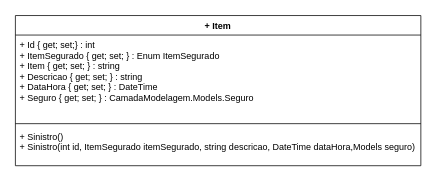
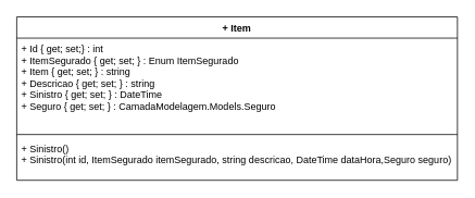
  <mxCell id="0" />
  <mxCell id="1" parent="0" />
  <mxCell id="2" value="+ Item" style="swimlane;fontStyle=1;align=center;verticalAlign=top;childLayout=stackLayout;horizontal=1;startSize=26;horizontalStack=0;resizeParent=1;resizeParentMax=0;resizeLast=0;collapsible=1;marginBottom=0;" parent="1" vertex="1"><mxGeometry x="20" y="20" width="540" height="200" as="geometry" /></mxCell>
- <mxCell id="3" value="+ Id { get; set;} : int&#10;+ ItemSegurado { get; set; } : Enum ItemSegurado&#10;+ Item { get; set; } : string&#10;+ Descricao { get; set; } : string&#10;+ DataHora { get; set; } : DateTime&#10;+ Seguro { get; set; } : CamadaModelagem.Models.Seguro" style="text;strokeColor=none;fillColor=none;align=left;verticalAlign=top;spacingLeft=4;spacingRight=4;overflow=hidden;rotatable=0;points=[[0,0.5],[1,0.5]];portConstraint=eastwest;" parent="2" vertex="1"><mxGeometry y="26" width="540" height="114" as="geometry" /></mxCell>
+ <mxCell id="3" value="+ Id { get; set;} : int&#10;+ ItemSegurado { get; set; } : Enum ItemSegurado&#10;+ Item { get; set; } : string&#10;+ Descricao { get; set; } : string&#10;+ Sinistro { get; set; } : DateTime&#10;+ Seguro { get; set; } : CamadaModelagem.Models.Seguro" style="text;strokeColor=none;fillColor=none;align=left;verticalAlign=top;spacingLeft=4;spacingRight=4;overflow=hidden;rotatable=0;points=[[0,0.5],[1,0.5]];portConstraint=eastwest;" parent="2" vertex="1"><mxGeometry y="26" width="540" height="114" as="geometry" /></mxCell>
  <mxCell id="4" value="" style="line;strokeWidth=1;fillColor=none;align=left;verticalAlign=middle;spacingTop=-1;spacingLeft=3;spacingRight=3;rotatable=0;labelPosition=right;points=[];portConstraint=eastwest;" parent="2" vertex="1"><mxGeometry y="140" width="540" height="8" as="geometry" /></mxCell>
- <mxCell id="5" value="+ Sinistro()&#10;+ Sinistro(int id, ItemSegurado itemSegurado, string descricao, DateTime dataHora,Models seguro)" style="text;strokeColor=none;fillColor=none;align=left;verticalAlign=top;spacingLeft=4;spacingRight=4;overflow=hidden;rotatable=0;points=[[0,0.5],[1,0.5]];portConstraint=eastwest;" parent="2" vertex="1"><mxGeometry y="148" width="540" height="52" as="geometry" /></mxCell>
+ <mxCell id="5" value="+ Sinistro()&#10;+ Sinistro(int id, ItemSegurado itemSegurado, string descricao, DateTime dataHora,Seguro seguro)" style="text;strokeColor=none;fillColor=none;align=left;verticalAlign=top;spacingLeft=4;spacingRight=4;overflow=hidden;rotatable=0;points=[[0,0.5],[1,0.5]];portConstraint=eastwest;" parent="2" vertex="1"><mxGeometry y="148" width="540" height="52" as="geometry" /></mxCell>
